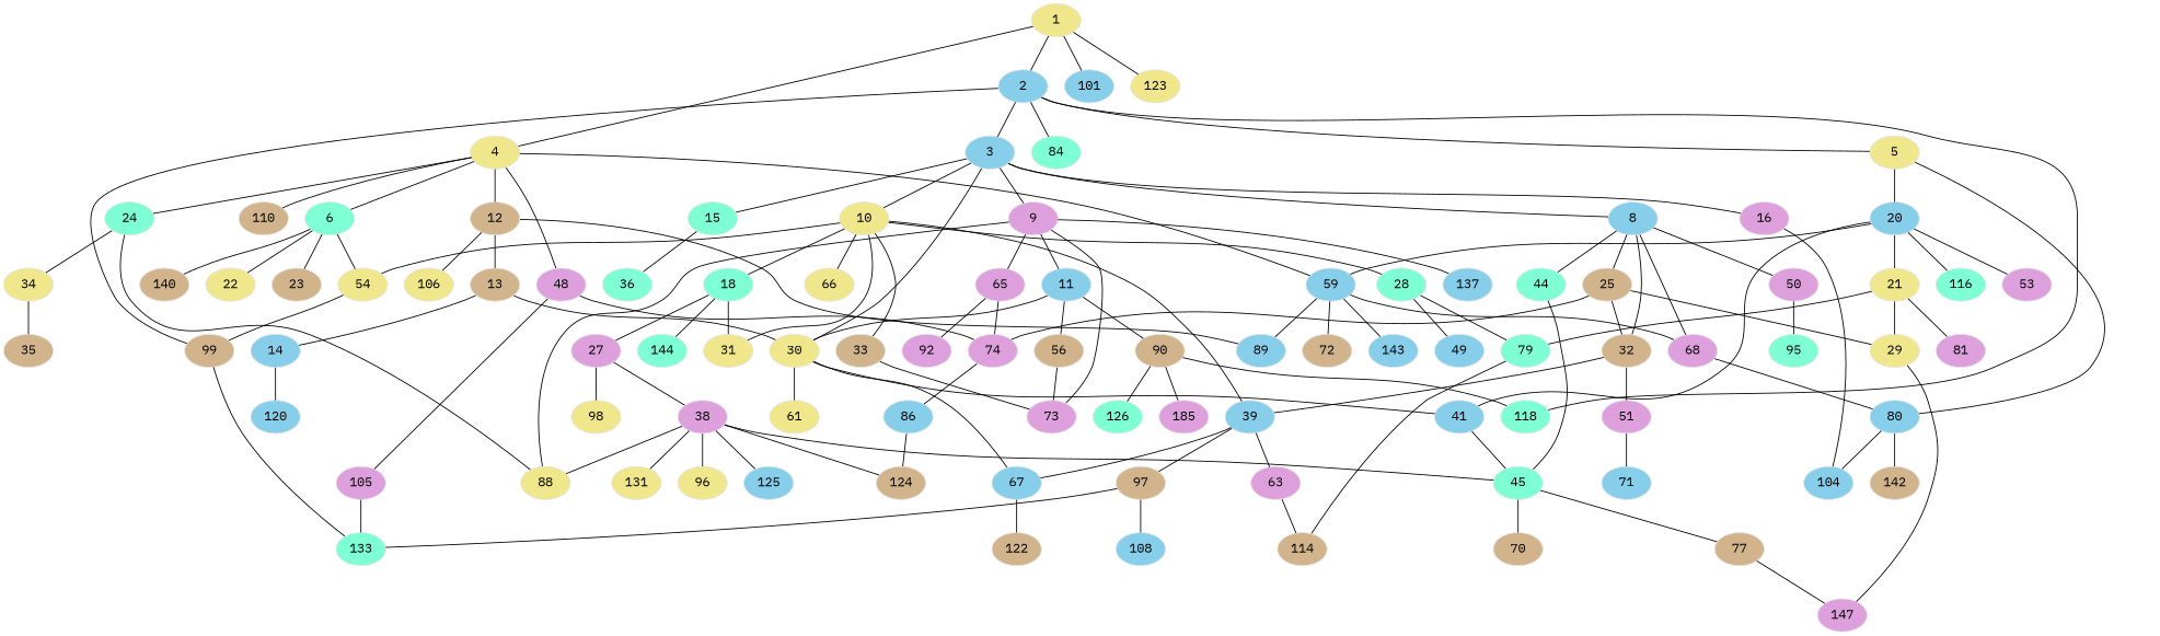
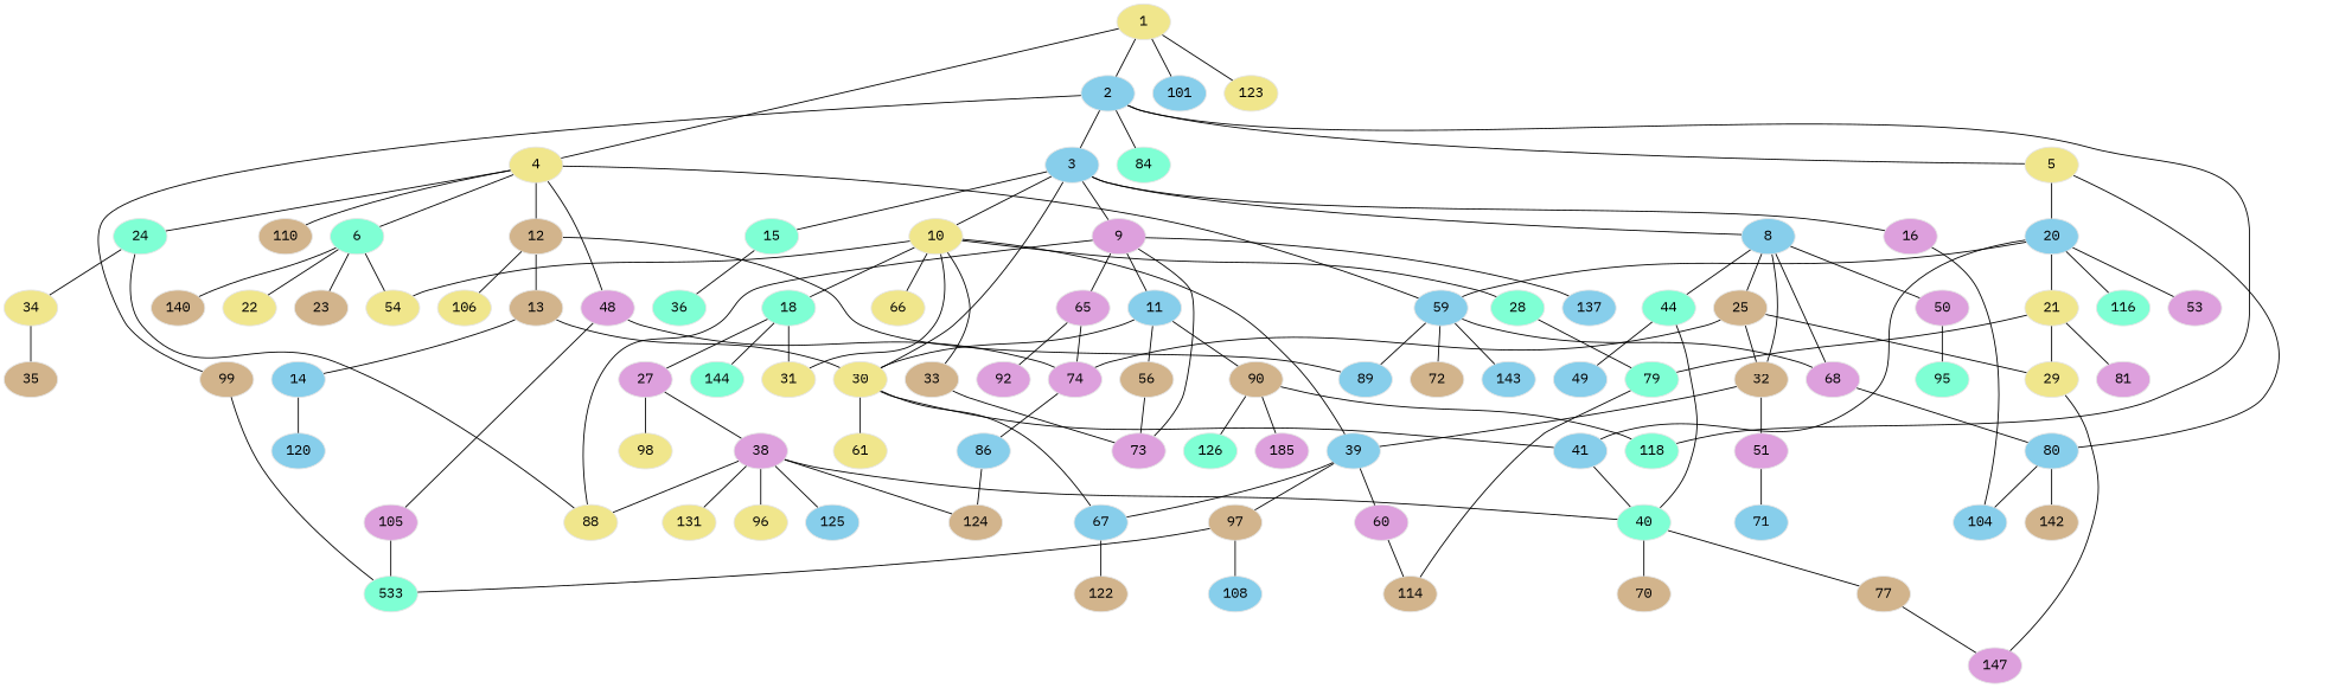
  graph {
    fontname="IBM Plex Mono"
    node [color=gray90 fillcolor=skyblue fontname="IBM Plex Mono" style=filled]
    edge [fontname="IBM Plex Mono"]
    2 [super="+136"]
    3 [super="+7"]
    5 [fillcolor=khaki]
    84 [fillcolor=aquamarine]
    99 [fillcolor=tan super="+121"]
    118 [fillcolor=aquamarine super="+128"]
    1 [fillcolor=khaki]
    4 [fillcolor=khaki super="+17"]
    101
    123 [fillcolor=khaki]
    6 [fillcolor=aquamarine super="+19"]
    12 [fillcolor=tan]
    24 [fillcolor=aquamarine super="+26"]
    48 [fillcolor=plum super="+57"]
    59 [super="+103"]
    110 [fillcolor=tan]
    8 [super="+40"]
    9 [fillcolor=plum super="+62"]
    10 [fillcolor=khaki super="+69"]
    15 [fillcolor=aquamarine super="+43"]
    16 [fillcolor=plum super="+100"]
    30 [fillcolor=khaki super="+76"]
    20 [super="+46"]
    80 [super="+85"]
-   133 [fillcolor=aquamarine super="+141"]
+   133 [fillcolor=aquamarine super="+141" label=533]
    25 [fillcolor=tan super="+47"]
    32 [fillcolor=tan super="+83"]
    44 [fillcolor=aquamarine super="+60"]
    50 [fillcolor=plum]
    68 [fillcolor=plum super="+113"]
    11 [super="+37"]
    65 [fillcolor=plum]
    73 [fillcolor=plum super="+93"]
    88 [fillcolor=khaki]
    137
    54 [fillcolor=khaki]
    18 [fillcolor=aquamarine super="+82"]
    28 [fillcolor=aquamarine]
    31 [fillcolor=khaki super="+52"]
    33 [fillcolor=tan super="+87"]
    39 [super="+42"]
    66 [fillcolor=khaki super="+145"]
    36 [fillcolor=aquamarine]
    104 [super="+134"]
    41 [super="+78"]
    61 [fillcolor=khaki]
    67
    22 [fillcolor=khaki]
    23 [fillcolor=tan]
    140 [fillcolor=tan]
    13 [fillcolor=tan super="+111"]
    89 [super="+130"]
    106 [fillcolor=khaki super="+139"]
    34 [fillcolor=khaki]
    74 [fillcolor=plum super="+91"]
    105 [fillcolor=plum]
    72 [fillcolor=tan]
    143
    21 [fillcolor=khaki super="+94"]
    53 [fillcolor=plum super="+135"]
    116 [fillcolor=aquamarine super="+127"]
    142 [fillcolor=tan]
    29 [fillcolor=khaki super="+112"]
    51 [fillcolor=plum]
-   45 [fillcolor=aquamarine super="+58"]
+   45 [fillcolor=aquamarine super="+58" label=40]
    49
    95 [fillcolor=aquamarine]
    56 [fillcolor=tan super="+75"]
    90 [fillcolor=tan super="+107"]
    92 [fillcolor=plum]
    27 [fillcolor=plum super="+55"]
    144 [fillcolor=aquamarine]
    79 [fillcolor=aquamarine super="+117"]
-   63 [fillcolor=plum]
+   63 [fillcolor=plum label=60]
    97 [fillcolor=tan]
    n76 [fillcolor=plum label=185]
    126 [fillcolor=aquamarine super="+146"]
    14
    120
    38 [fillcolor=plum super="+64"]
    98 [fillcolor=khaki super="+102"]
    81 [fillcolor=plum]
    147 [fillcolor=plum]
    114 [fillcolor=tan super="+119"]
    35 [fillcolor=tan]
    86 [super="+132"]
    96 [fillcolor=khaki]
    124 [fillcolor=tan]
    125
    131 [fillcolor=khaki]
    122 [fillcolor=tan super="+129"]
    71 [super="+138"]
    70 [fillcolor=tan super="+109"]
    77 [fillcolor=tan]
    108
    2 -- 3
    2 -- 5
    2 -- 84
    2 -- 99
    2 -- 118
    3 -- 8
    3 -- 9
    3 -- 10
    3 -- 15
    3 -- 16
    3 -- 30
    5 -- 20
    5 -- 80
    99 -- 133
    1 -- 2
    1 -- 4
    1 -- 101
    1 -- 123
    4 -- 6
    4 -- 12
    4 -- 24
    4 -- 48
    4 -- 59
    4 -- 110
    6 -- 54
    6 -- 22
    6 -- 23
    6 -- 140
    12 -- 13
    12 -- 89
    12 -- 106
    24 -- 88
    24 -- 34
    48 -- 74
    48 -- 105
    59 -- 68
    59 -- 89
    59 -- 72
    59 -- 143
    8 -- 25
    8 -- 32
    8 -- 44
    8 -- 50
    8 -- 68
    9 -- 11
    9 -- 65
    9 -- 73
    9 -- 88
    9 -- 137
    10 -- 54
    10 -- 18
    10 -- 28
    10 -- 31
    10 -- 33
    10 -- 39
    10 -- 66
    15 -- 36
    16 -- 104
    30 -- 41
    30 -- 61
    30 -- 67
    20 -- 59
    20 -- 41
    20 -- 21
    20 -- 53
    20 -- 116
    80 -- 104
    80 -- 142
    25 -- 32
    25 -- 74
    25 -- 29
    32 -- 39
    32 -- 51
    44 -- 45
-   28 -- 49
+   44 -- 49
    50 -- 95
    68 -- 80
    11 -- 30
    11 -- 56
    11 -- 90
    65 -- 74
    65 -- 92
-   54 -- 99
    18 -- 31
    18 -- 27
    18 -- 144
    28 -- 79
    33 -- 73
    39 -- 67
    39 -- 63
    39 -- 97
    41 -- 45
    67 -- 122
    13 -- 30
    13 -- 14
    34 -- 35
    74 -- 86
    105 -- 133
    21 -- 29
    21 -- 79
    21 -- 81
    29 -- 147
    51 -- 71
    45 -- 70
    45 -- 77
    56 -- 73
    90 -- 118
    90 -- n76
    90 -- 126
    27 -- 38
    27 -- 98
    79 -- 114
    63 -- 114
    97 -- 133
    97 -- 108
    14 -- 120
    38 -- 88
    38 -- 45
    38 -- 96
    38 -- 124
    38 -- 125
    38 -- 131
    86 -- 124
    77 -- 147
  }
